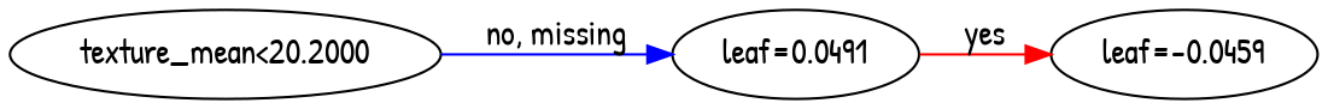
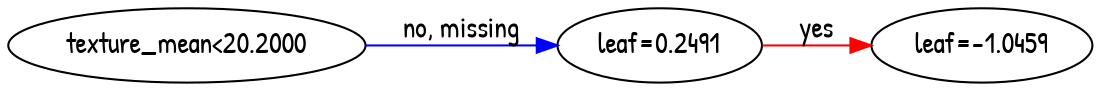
  digraph {
    fontname="Patrick Hand"
    rankdir=LR
    node [fontname="Patrick Hand"]
    edge [fontname="Patrick Hand"]
    n1 [label="texture_mean<20.2000"]
-   n2 [label="leaf=0.0491"]
-   n3 [label="leaf=-0.0459"]
+   n2 [label="leaf=0.2491"]
+   n3 [label="leaf=-1.0459"]
    n1 -> n2 [color="#0000FF" label="no, missing"]
    n2 -> n3 [color="#FF0000" label=yes]
  }
